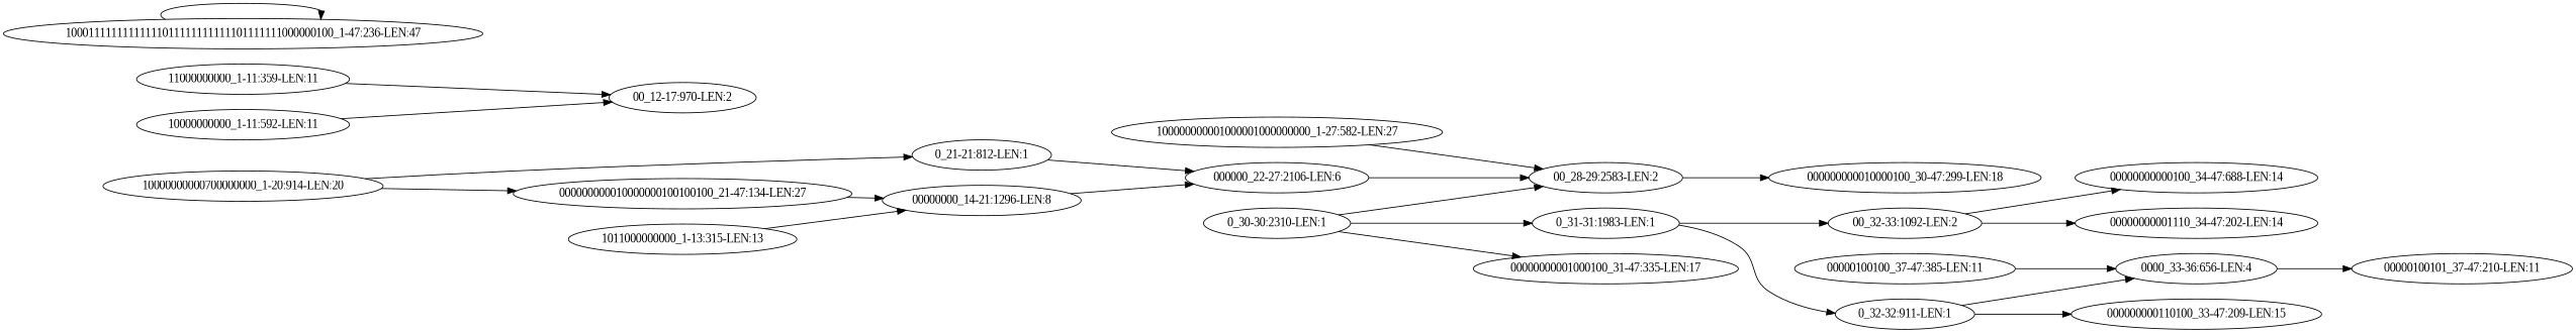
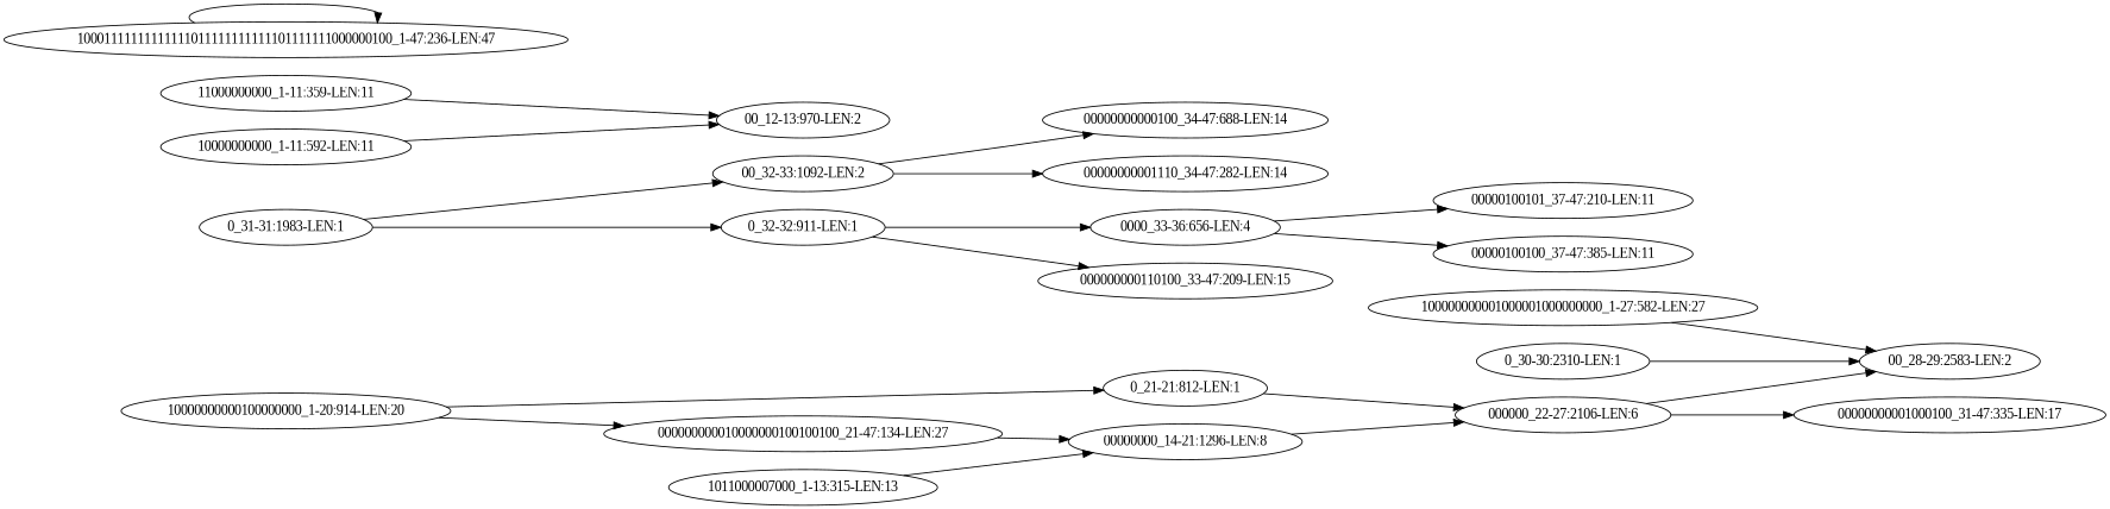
  digraph {
    fontname="Liberation Serif"
    rankdir=LR
    node [fontname="Liberation Serif"]
    edge [fontname="Liberation Serif"]
    "100000000001000001000000000_1-27:582-LEN:27"
    "00_28-29:2583-LEN:2"
-   "000000000010000100_30-47:299-LEN:18"
    "0_30-30:2310-LEN:1"
    "0_31-31:1983-LEN:1"
    "00000000001000100_31-47:335-LEN:17"
    "000000_22-27:2106-LEN:6"
    "0_21-21:812-LEN:1"
    "00_32-33:1092-LEN:2"
    "0_32-32:911-LEN:1"
    "00000000000100_34-47:688-LEN:14"
-   "00000000001110_34-47:282-LEN:14" [label="00000000001110_34-47:202-LEN:14"]
+   "00000000001110_34-47:282-LEN:14"
    "0000_33-36:656-LEN:4"
    "000000000110100_33-47:209-LEN:15"
    "00000100101_37-47:210-LEN:11"
    "00000100100_37-47:385-LEN:11"
    "11000000000_1-11:359-LEN:11"
-   "00_12-13:970-LEN:2" [label="00_12-17:970-LEN:2"]
+   "00_12-13:970-LEN:2"
    "00000000_14-21:1296-LEN:8"
-   "1011000000000_1-13:315-LEN:13"
+   "1011000000000_1-13:315-LEN:13" [label="1011000007000_1-13:315-LEN:13"]
    "10000000000_1-11:592-LEN:11"
    "10001111111111111011111111111101111111000000100_1-47:236-LEN:47"
-   "10000000000100000000_1-20:914-LEN:20" [label="10000000000700000000_1-20:914-LEN:20"]
+   "10000000000100000000_1-20:914-LEN:20"
    "000000000010000000100100100_21-47:134-LEN:27"
    "100000000001000001000000000_1-27:582-LEN:27" -> "00_28-29:2583-LEN:2"
-   "00_28-29:2583-LEN:2" -> "000000000010000100_30-47:299-LEN:18"
    "0_30-30:2310-LEN:1" -> "00_28-29:2583-LEN:2"
-   "0_30-30:2310-LEN:1" -> "0_31-31:1983-LEN:1"
-   "0_30-30:2310-LEN:1" -> "00000000001000100_31-47:335-LEN:17"
+   "000000_22-27:2106-LEN:6" -> "00000000001000100_31-47:335-LEN:17"
    "0_31-31:1983-LEN:1" -> "00_32-33:1092-LEN:2"
    "0_31-31:1983-LEN:1" -> "0_32-32:911-LEN:1"
    "000000_22-27:2106-LEN:6" -> "00_28-29:2583-LEN:2"
    "0_21-21:812-LEN:1" -> "000000_22-27:2106-LEN:6"
    "00_32-33:1092-LEN:2" -> "00000000000100_34-47:688-LEN:14"
    "00_32-33:1092-LEN:2" -> "00000000001110_34-47:282-LEN:14"
    "0_32-32:911-LEN:1" -> "0000_33-36:656-LEN:4"
    "0_32-32:911-LEN:1" -> "000000000110100_33-47:209-LEN:15"
    "0000_33-36:656-LEN:4" -> "00000100101_37-47:210-LEN:11"
-   "00000100100_37-47:385-LEN:11" -> "0000_33-36:656-LEN:4"
+   "0000_33-36:656-LEN:4" -> "00000100100_37-47:385-LEN:11"
    "11000000000_1-11:359-LEN:11" -> "00_12-13:970-LEN:2"
    "00000000_14-21:1296-LEN:8" -> "000000_22-27:2106-LEN:6"
    "1011000000000_1-13:315-LEN:13" -> "00000000_14-21:1296-LEN:8"
    "10000000000_1-11:592-LEN:11" -> "00_12-13:970-LEN:2"
    "10001111111111111011111111111101111111000000100_1-47:236-LEN:47" -> "10001111111111111011111111111101111111000000100_1-47:236-LEN:47"
    "10000000000100000000_1-20:914-LEN:20" -> "0_21-21:812-LEN:1"
    "10000000000100000000_1-20:914-LEN:20" -> "000000000010000000100100100_21-47:134-LEN:27"
    "000000000010000000100100100_21-47:134-LEN:27" -> "00000000_14-21:1296-LEN:8"
  }
